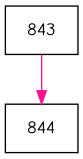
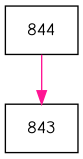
  digraph {
    fontname="Comic Neue"
    node [shape=record fontname="Comic Neue"]
    n1 [label="{844}"]
    n2 [label="{843}"]
-   n2 -> n1 [color=deeppink style=solid fontname="Comic Neue"]
+   n1 -> n2 [color=deeppink style=solid fontname="Comic Neue"]
  }
